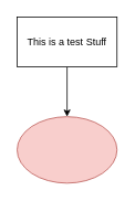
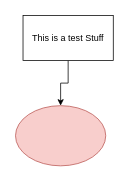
  <mxCell id="0" />
  <mxCell id="1" parent="0" />
  <mxCell id="2" style="edgeStyle=orthogonalEdgeStyle;rounded=0;orthogonalLoop=1;jettySize=auto;html=1;" edge="1" parent="1" source="3" target="4"><mxGeometry relative="1" as="geometry" /></mxCell>
- <mxCell id="3" value="This is a test Stuff" style="rounded=0;whiteSpace=wrap;html=1;" parent="1" vertex="1"><mxGeometry x="20" y="20" width="120" height="60" as="geometry" /></mxCell>
+ <mxCell id="3" value="This is a test Stuff" style="rounded=0;whiteSpace=wrap;html=1;" parent="1" vertex="1"><mxGeometry x="30" y="20" width="120" height="60" as="geometry" /></mxCell>
  <mxCell id="4" value="" style="ellipse;whiteSpace=wrap;html=1;fillColor=#f8cecc;strokeColor=#b85450;" parent="1" vertex="1"><mxGeometry x="20" y="140" width="120" height="80" as="geometry" /></mxCell>
